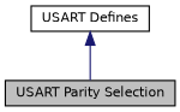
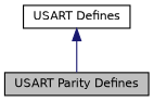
  digraph {
    rankdir=TB
    node [color=black fontname=Helvetica fontsize=10 shape=record style=filled]
-   n1 [fillcolor=grey75 fontcolor=black height=0.2 label="USART Parity Selection" width=0.4]
+   n1 [fillcolor=grey75 fontcolor=black height=0.2 label="USART Parity Defines" width=0.4]
    n2 [fillcolor=white height=0.2 label="USART Defines" width=0.4]
    n2 -> n1 [color=midnightblue dir=back fontname=Helvetica fontsize=10 labelfontname=Helvetica labelfontsize=10 shape=plaintext style=solid]
  }
